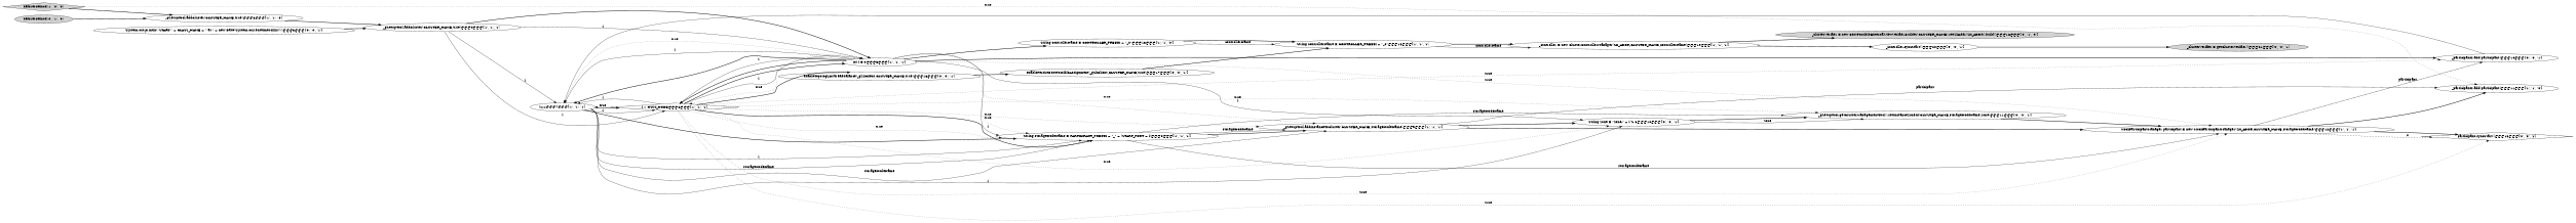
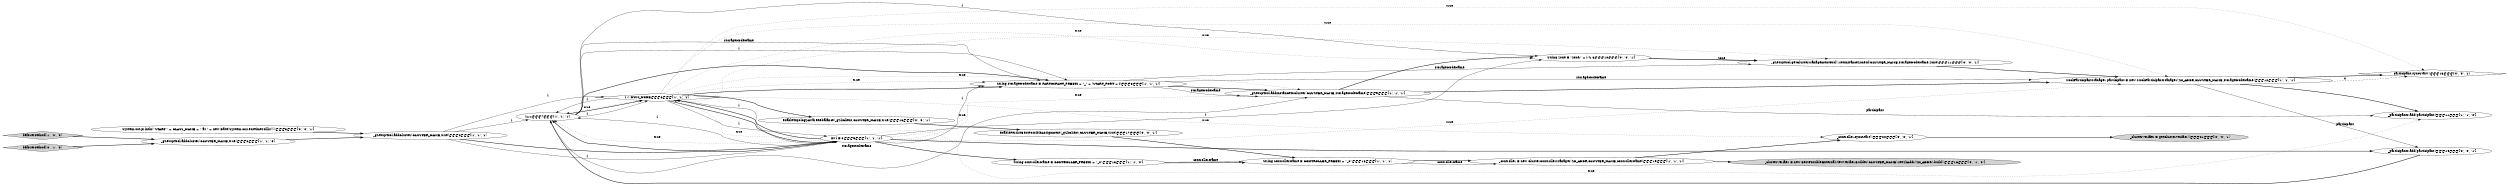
  digraph {
    rankdir=LR
    node [fillcolor=white shape=ellipse style=filled]
    edge [style=bold]
    n1 [label="i++@@@7@@@['1', '1', '1']"]
    n2 [label="_gSetupTool.addInstanceToCluster(CLUSTER_NAME,storageNodeName)@@@9@@@['1', '1', '1']"]
    n3 [label="String zone = \"zone-\" + i % 3@@@10@@@['0', '0', '1']"]
    n4 [label="i < NUM_NODE@@@6@@@['1', '1', '1']" shape=diamond]
    n5 [label="String storageNodeName = PARTICIPANT_PREFIX + \"_\" + (START_PORT + i)@@@8@@@['1', '1', '1']"]
    n6 [label="MockParticipantManager participant = new MockParticipantManager(ZK_ADDR,CLUSTER_NAME,storageNodeName)@@@12@@@['1', '1', '1']"]
    n7 [label="_participants.add(participant)@@@11@@@['1', '1', '0']"]
    n8 [label="_gSetupTool.getClusterManagementTool().setInstanceZoneId(CLUSTER_NAME,storageNodeName,zone)@@@11@@@['0', '0', '1']"]
    n9 [label="participant.syncStart()@@@13@@@['0', '0', '1']" shape=diamond]
    n10 [label="_participants.add(participant)@@@14@@@['0', '0', '1']"]
    n11 [label="int i = 0@@@5@@@['1', '1', '1']"]
    n12 [label="enableTopologyAwareRebalance(_gZkClient,CLUSTER_NAME,true)@@@16@@@['0', '0', '1']"]
    n13 [label="System.out.println(\"START \" + CLASS_NAME + \" at \" + new Date(System.currentTimeMillis()))@@@3@@@['0', '0', '1']"]
    n14 [label="_gSetupTool.addCluster(CLUSTER_NAME,true)@@@4@@@['1', '1', '1']"]
    n15 [fillcolor=lightgray label="_clusterVerifier = new BestPossibleExternalViewVerifier.Builder(CLUSTER_NAME).setZkAddr(ZK_ADDR).build()@@@16@@@['0', '1', '0']"]
    n16 [label="_controller.syncStart()@@@20@@@['0', '0', '1']"]
    n17 [fillcolor=lightgray label="_clusterVerifier = getClusterVerifier()@@@21@@@['0', '0', '1']"]
    n18 [label="_gSetupTool.addCluster(CLUSTER_NAME,true)@@@3@@@['1', '1', '0']"]
    n19 [label="String controllerName = CONTROLLER_PREFIX + \"_0\"@@@13@@@['1', '1', '0']"]
    n20 [fillcolor=lightgray label="beforeMethod['1', '0', '0']" shape=diamond]
    n21 [label="String controllerName = CONTROLLER_PREFIX + \"_0\"@@@18@@@['1', '1', '1']"]
    n22 [label="_controller = new ClusterControllerManager(ZK_ADDR,CLUSTER_NAME,controllerName)@@@19@@@['1', '1', '1']"]
    n23 [label="enablePersistBestPossibleAssignment(_gZkClient,CLUSTER_NAME,true)@@@17@@@['0', '0', '1']"]
-   n24 [fillcolor=lightgray label="beforeMethod['0', '1', '0']"]
+   n24 [fillcolor=lightgray label="beforeMethod['0', '1', '0']" shape=diamond]
    n1 -> n2 [label=storageNodeName style=solid]
    n1 -> n3 [label=i style=solid]
    n1 -> n4
    n1 -> n4 [label=i style=solid]
    n1 -> n5 [label=storageNodeName style=solid]
    n1 -> n5 [label=i style=solid]
    n1 -> n5
    n2 -> n3
    n2 -> n6
    n2 -> n7 [label=participant style=solid]
    n3 -> n8
    n3 -> n8 [label=zone style=solid]
    n4 -> n1 [label=i style=solid]
    n4 -> n1 [label=true style=dotted]
    n4 -> n2 [label=true style=dotted]
    n4 -> n3 [label=true style=dotted]
    n4 -> n5
    n4 -> n5 [label=true style=dotted]
    n4 -> n6 [label=true style=dotted]
    n4 -> n8 [label=true style=dotted]
    n4 -> n9 [label=true style=dotted]
-   n4 -> n10 [label=true style=dotted]
+   n4 -> n16 [label=true style=dotted]
    n4 -> n11
    n4 -> n11 [label=i style=solid]
    n4 -> n12
    n5 -> n2
    n5 -> n2 [label=storageNodeName style=solid]
    n5 -> n6 [label=storageNodeName style=solid]
    n5 -> n8 [label=storageNodeName style=solid]
    n6 -> n7
    n6 -> n9
    n6 -> n9 [label=0 style=dashed]
    n6 -> n10 [label=participant style=solid]
    n8 -> n6
-   n10 -> n1 [style=solid]
+   n10 -> n1
    n11 -> n1 [label=i style=solid]
    n11 -> n1
    n11 -> n1 [label=true style=dotted]
    n11 -> n2 [label=true style=dotted]
    n11 -> n3 [label=i style=solid]
    n11 -> n4 [label=true style=dotted]
    n11 -> n4 [label=i style=solid]
    n11 -> n4
    n11 -> n5 [label=true style=dotted]
    n11 -> n5 [label=i style=solid]
    n11 -> n6 [label=true style=dotted]
-   n20 -> n7 [label=true style=dotted]
+   n11 -> n7 [label=true style=dotted]
    n11 -> n10
    n11 -> n19
    n12 -> n23
    n13 -> n14
    n14 -> n1 [label=i style=solid]
    n14 -> n4 [label=i style=solid]
    n14 -> n11
    n14 -> n11 [label=i style=solid]
    n16 -> n17
    n18 -> n14
    n19 -> n21 [label=controllerName style=solid]
    n19 -> n21
    n20 -> n18
    n21 -> n22 [label=controllerName style=solid]
    n21 -> n22
    n22 -> n15
    n22 -> n16
    n23 -> n21
    n24 -> n18
  }
